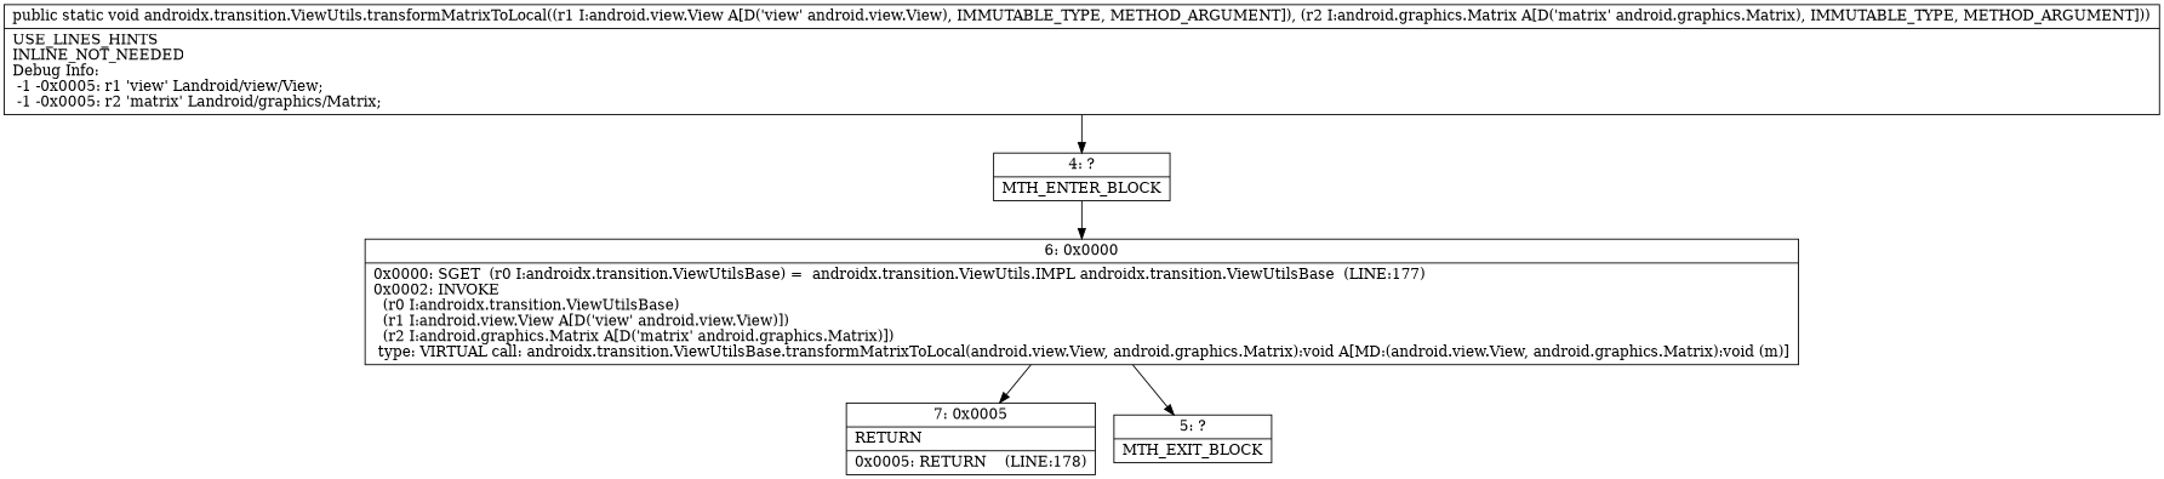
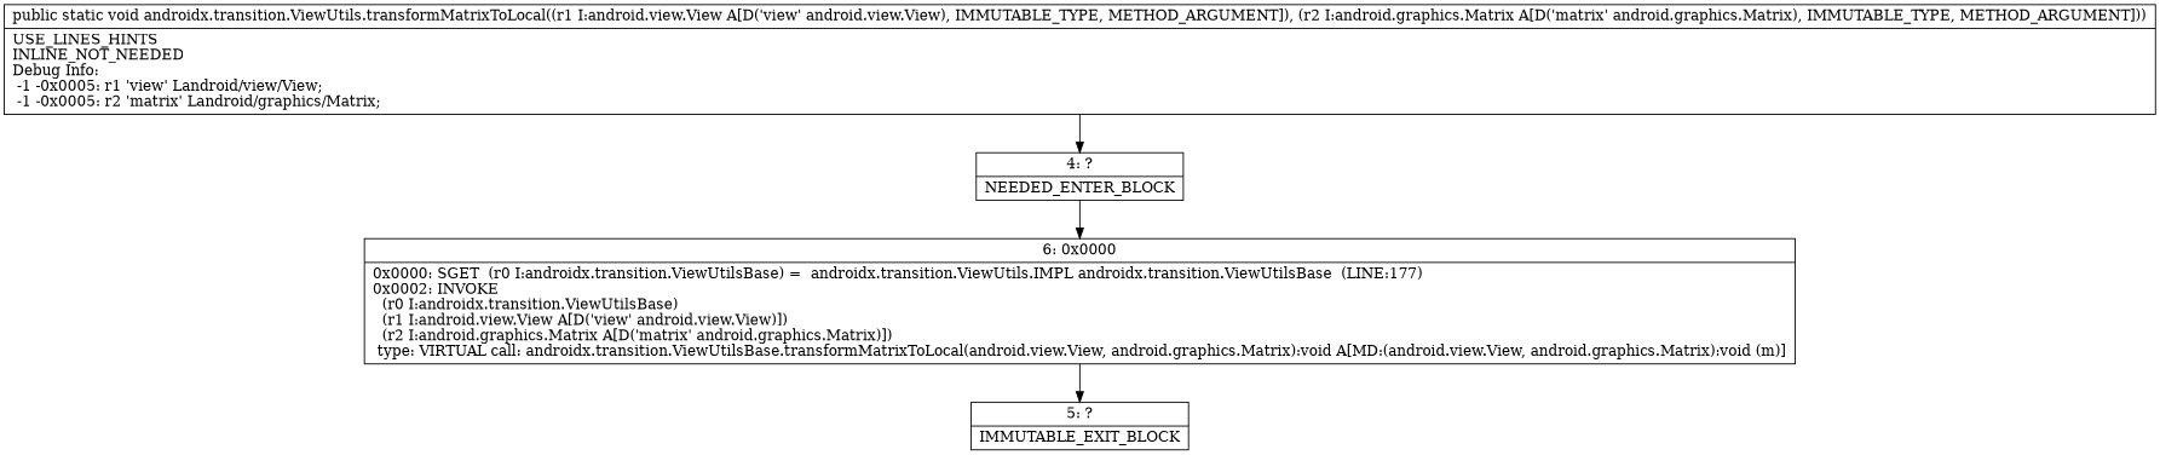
  digraph {
    node [shape=record]
-   n1 [label="{4\:\ ?|MTH_ENTER_BLOCK\l}"]
+   n1 [label="{4\:\ ?|NEEDED_ENTER_BLOCK\l}"]
    n2 [label="{6\:\ 0x0000|0x0000: SGET  (r0 I:androidx.transition.ViewUtilsBase) =  androidx.transition.ViewUtils.IMPL androidx.transition.ViewUtilsBase  (LINE:177)\l0x0002: INVOKE  \l  (r0 I:androidx.transition.ViewUtilsBase)\l  (r1 I:android.view.View A[D('view' android.view.View)])\l  (r2 I:android.graphics.Matrix A[D('matrix' android.graphics.Matrix)])\l type: VIRTUAL call: androidx.transition.ViewUtilsBase.transformMatrixToLocal(android.view.View, android.graphics.Matrix):void A[MD:(android.view.View, android.graphics.Matrix):void (m)]\l}"]
-   n3 [label="{7\:\ 0x0005|RETURN\l|0x0005: RETURN    (LINE:178)\l}"]
-   n4 [label="{5\:\ ?|MTH_EXIT_BLOCK\l}"]
+   n4 [label="{5\:\ ?|IMMUTABLE_EXIT_BLOCK\l}"]
    n5 [label="{public static void androidx.transition.ViewUtils.transformMatrixToLocal((r1 I:android.view.View A[D('view' android.view.View), IMMUTABLE_TYPE, METHOD_ARGUMENT]), (r2 I:android.graphics.Matrix A[D('matrix' android.graphics.Matrix), IMMUTABLE_TYPE, METHOD_ARGUMENT]))  | USE_LINES_HINTS\lINLINE_NOT_NEEDED\lDebug Info:\l  \-1 \-0x0005: r1 'view' Landroid\/view\/View;\l  \-1 \-0x0005: r2 'matrix' Landroid\/graphics\/Matrix;\l}"]
    n1 -> n2
-   n2 -> n3
    n2 -> n4
    n5 -> n1
  }
